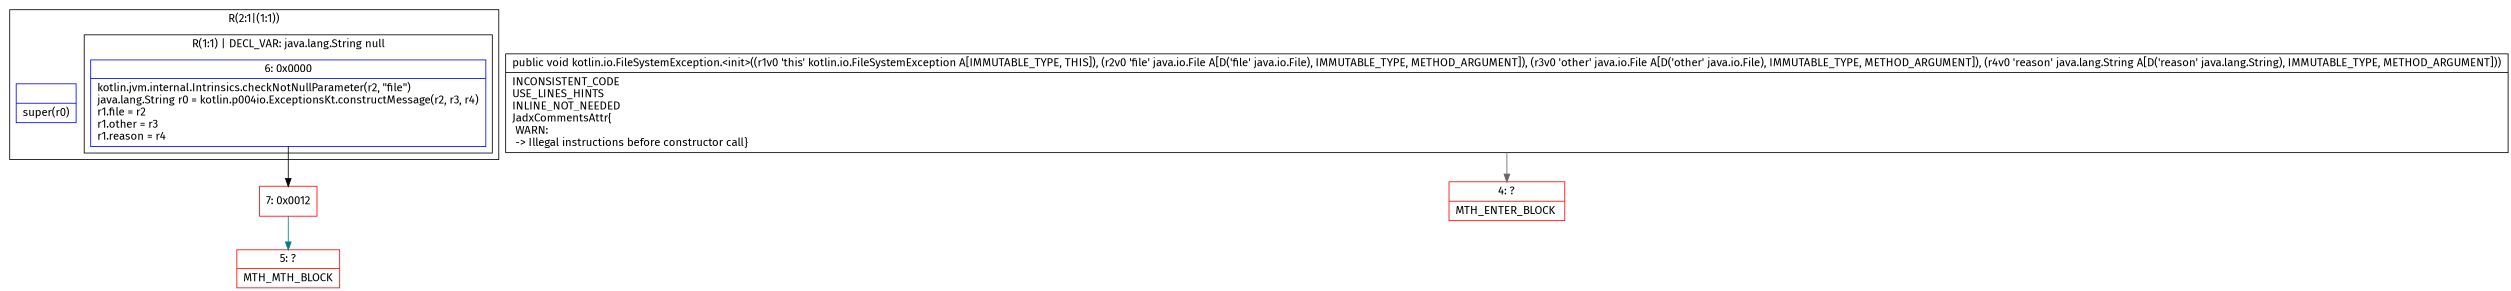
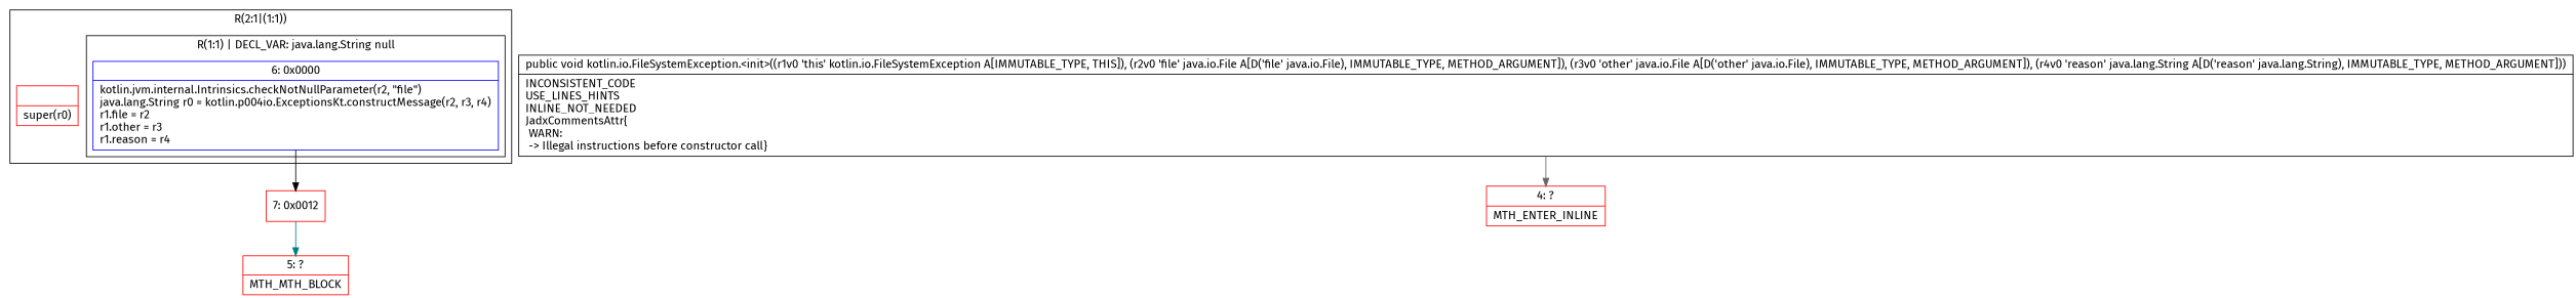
  digraph {
    fontname="Fira Sans"
    node [color=red fontname="Fira Sans" shape=record]
    edge [fontname="Fira Sans"]
    n1 [color=blue label="{6\:\ 0x0000|kotlin.jvm.internal.Intrinsics.checkNotNullParameter(r2, \"file\")\ljava.lang.String r0 = kotlin.p004io.ExceptionsKt.constructMessage(r2, r3, r4)\lr1.file = r2\lr1.other = r3\lr1.reason = r4\l}"]
-   n2 [color=blue label="{|super(r0)\l}"]
+   n2 [label="{|super(r0)\l}"]
    n3 [label="{7\:\ 0x0012}"]
    n4 [label="{5\:\ ?|MTH_MTH_BLOCK\l}"]
-   n5 [label="{4\:\ ?|MTH_ENTER_BLOCK\l}"]
+   n5 [label="{4\:\ ?|MTH_ENTER_INLINE\l}"]
    n6 [label="{public void kotlin.io.FileSystemException.\<init\>((r1v0 'this' kotlin.io.FileSystemException A[IMMUTABLE_TYPE, THIS]), (r2v0 'file' java.io.File A[D('file' java.io.File), IMMUTABLE_TYPE, METHOD_ARGUMENT]), (r3v0 'other' java.io.File A[D('other' java.io.File), IMMUTABLE_TYPE, METHOD_ARGUMENT]), (r4v0 'reason' java.lang.String A[D('reason' java.lang.String), IMMUTABLE_TYPE, METHOD_ARGUMENT]))  | INCONSISTENT_CODE\lUSE_LINES_HINTS\lINLINE_NOT_NEEDED\lJadxCommentsAttr\{\l WARN: \l \-\> Illegal instructions before constructor call\}\l}" color=""]
    subgraph cluster_1 {
      label="R(2:1|(1:1))"
      n2
      subgraph cluster_2 {
        label="R(1:1) | DECL_VAR: java.lang.String null\l"
        n1
      }
    }
    n1 -> n3 [color=black]
    n3 -> n4 [color=teal]
    n6 -> n5 [color=gray40]
  }
